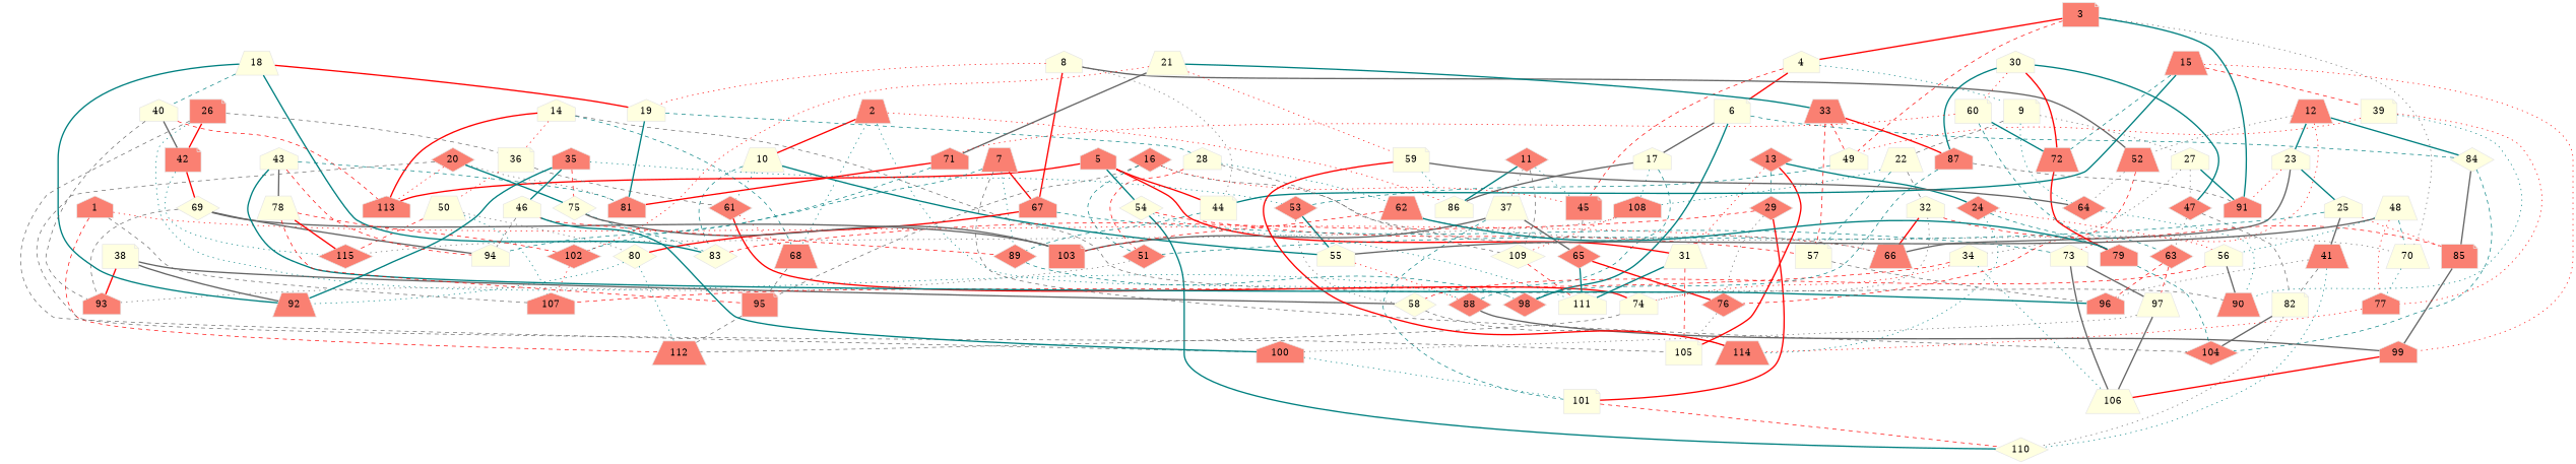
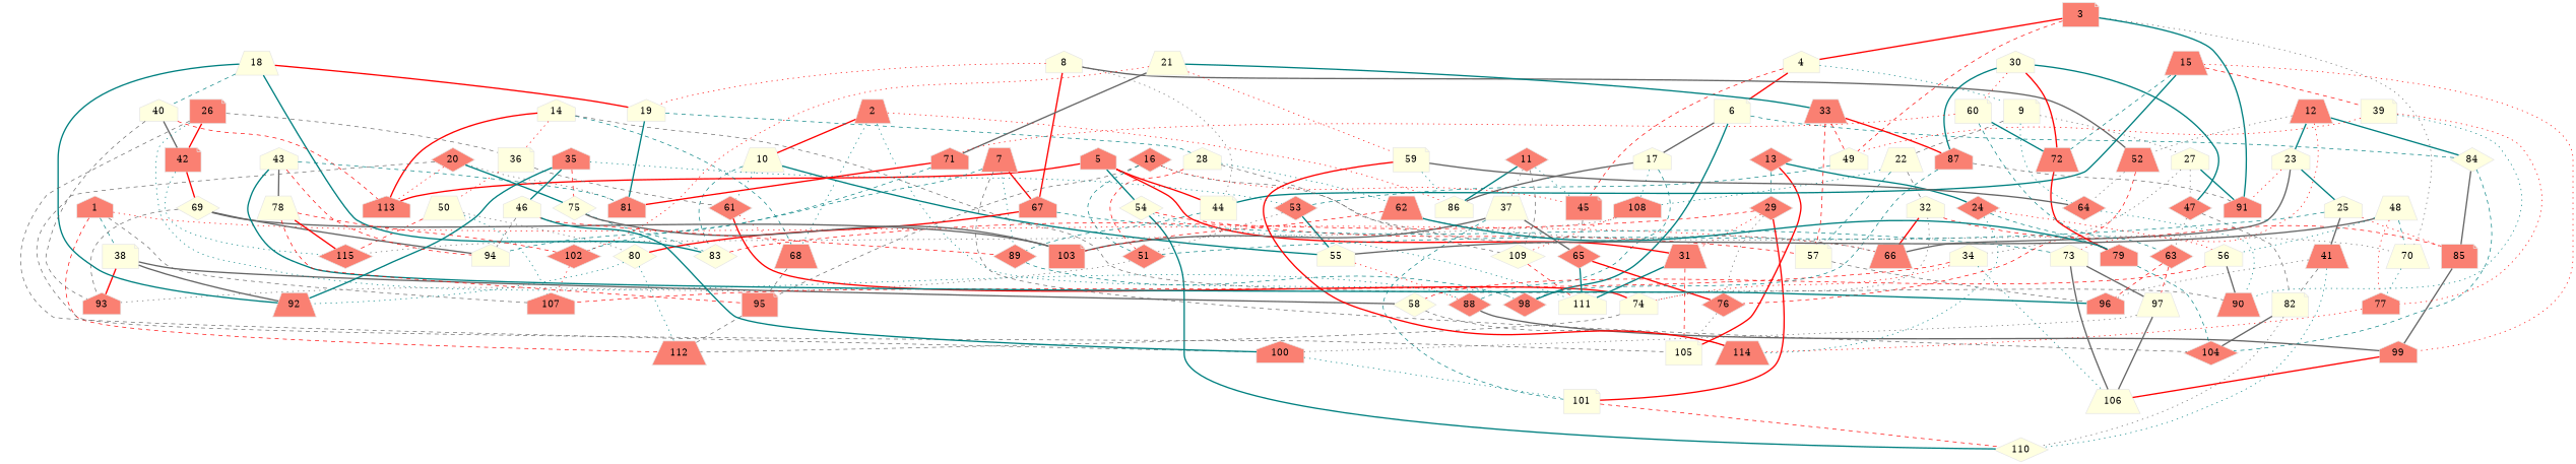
  graph {
    node [color=gray90 fillcolor=salmon shape=house style=filled]
    edge [color=teal style=bold]
    38 [fillcolor=lightyellow shape=note]
    1
    66 [shape=trapezium]
    107
    112 [shape=trapezium]
    92 [shape=trapezium]
    58 [fillcolor=lightyellow shape=diamond]
    93
    2 [shape=trapezium]
    10 [fillcolor=lightyellow shape=trapezium]
    68 [shape=trapezium]
    86 [fillcolor=lightyellow]
    98 [shape=diamond]
    55 [fillcolor=lightyellow]
    61 [shape=diamond]
    83 [fillcolor=lightyellow shape=diamond]
    95 [shape=note]
    3 [shape=note]
    4 [fillcolor=lightyellow]
    49 [fillcolor=lightyellow]
    70 [fillcolor=lightyellow shape=trapezium]
    91
    6 [fillcolor=lightyellow shape=note]
    9 [fillcolor=lightyellow shape=note]
    45 [shape=note]
    53 [shape=diamond]
    77
    17 [fillcolor=lightyellow]
    84 [fillcolor=lightyellow shape=diamond]
    22 [fillcolor=lightyellow shape=trapezium]
    27 [fillcolor=lightyellow]
    64 [shape=diamond]
    65 [shape=diamond]
-   31 [fillcolor=lightyellow shape=trapezium]
+   31 [shape=trapezium]
    5
    44 [fillcolor=lightyellow shape=note]
    54 [fillcolor=lightyellow shape=diamond]
    113
    105 [fillcolor=lightyellow shape=note]
    111 [fillcolor=lightyellow]
    89 [shape=diamond]
    57 [fillcolor=lightyellow shape=note]
    110 [fillcolor=lightyellow shape=diamond]
    88 [shape=diamond]
    108
    104 [shape=diamond]
    85 [shape=note]
    7 [shape=trapezium]
    67
    102 [shape=diamond]
    73 [fillcolor=lightyellow]
    80 [fillcolor=lightyellow shape=diamond]
    8 [fillcolor=lightyellow]
    19 [fillcolor=lightyellow]
    52 [shape=trapezium]
    28 [fillcolor=lightyellow]
    81
    76 [shape=diamond]
    32 [fillcolor=lightyellow]
    34 [fillcolor=lightyellow]
    47 [shape=diamond]
    90 [shape=trapezium]
    74 [fillcolor=lightyellow]
    11 [shape=diamond]
    37 [fillcolor=lightyellow shape=trapezium]
    109 [fillcolor=lightyellow shape=diamond]
    101 [fillcolor=lightyellow shape=note]
    103 [shape=note]
    12 [shape=trapezium]
    23 [fillcolor=lightyellow]
    25 [fillcolor=lightyellow]
    106 [fillcolor=lightyellow shape=trapezium]
    97 [fillcolor=lightyellow shape=trapezium]
    13 [shape=diamond]
    24 [shape=diamond]
    29 [shape=diamond]
    56 [fillcolor=lightyellow]
    79
    114 [shape=trapezium]
    14 [fillcolor=lightyellow]
    36 [fillcolor=lightyellow shape=note]
    50 [fillcolor=lightyellow shape=trapezium]
    15 [shape=trapezium]
    39 [fillcolor=lightyellow shape=note]
    72 [shape=trapezium]
    99
    16 [shape=diamond]
    51 [shape=diamond]
    115 [shape=diamond]
    18 [fillcolor=lightyellow shape=trapezium]
    40 [fillcolor=lightyellow]
    42 [shape=note]
    62 [shape=trapezium]
    20 [shape=diamond]
    75 [fillcolor=lightyellow shape=diamond]
    21 [fillcolor=lightyellow shape=trapezium]
    33 [shape=trapezium]
    59 [fillcolor=lightyellow shape=note]
    71
    87
    94 [fillcolor=lightyellow]
    96
    41 [shape=trapezium]
    82 [fillcolor=lightyellow shape=note]
    26 [shape=note]
    100
    69 [fillcolor=lightyellow shape=diamond]
    63 [shape=diamond]
    30 [fillcolor=lightyellow]
    60 [fillcolor=lightyellow shape=note]
    35
    46 [fillcolor=lightyellow]
    43 [fillcolor=lightyellow]
    78 [fillcolor=lightyellow shape=trapezium]
    48 [fillcolor=lightyellow shape=trapezium]
    38 -- 92 [color=gray40]
    38 -- 58 [color=gray40]
    38 -- 93 [color=red]
+   1 -- 38 [style=dashed]
    1 -- 66 [color=red style=dotted]
    1 -- 107 [color=gray40 style=dashed]
    1 -- 112 [color=red style=dashed]
    58 -- 114 [color=gray40 style=dashed]
    2 -- 10 [color=red]
    2 -- 68 [style=dotted]
    2 -- 86 [color=red style=dotted]
    2 -- 98 [style=dotted]
    10 -- 55
    10 -- 61 [style=dotted]
    10 -- 83 [style=dashed]
    68 -- 95 [color=gray40 style=dashed]
    55 -- 88 [color=red style=dotted]
    61 -- 68 [color=red style=dotted]
    61 -- 74 [color=red]
    95 -- 112 [color=gray40 style=dashed]
    3 -- 4 [color=red]
    3 -- 49 [color=red style=dashed]
    3 -- 70 [color=gray40 style=dotted]
    3 -- 91
    4 -- 6 [color=red]
    4 -- 9 [style=dotted]
    4 -- 45 [color=red style=dashed]
    49 -- 53 [style=dashed]
    70 -- 77 [style=dotted]
    6 -- 98
    6 -- 17 [color=gray40]
    6 -- 84 [style=dashed]
    9 -- 22 [color=gray40 style=dashed]
    9 -- 27 [color=gray40 style=dotted]
    9 -- 64 [style=dotted]
    45 -- 65 [color=gray40 style=dashed]
-   53 -- 58 [color=gray40 style=dotted]
+   53 -- 51 [color=gray40 style=dotted]
    53 -- 55
    77 -- 114 [color=red style=dotted]
    17 -- 86 [color=gray40]
    17 -- 88 [style=dashed]
    17 -- 108 [style=dotted]
    84 -- 104 [style=dashed]
    84 -- 85 [color=gray40]
    22 -- 57 [style=dashed]
    22 -- 108 [style=dotted]
    22 -- 32 [color=gray40 style=dashed]
    27 -- 91
    27 -- 34 [color=gray40 style=dotted]
    27 -- 47 [color=gray40 style=dotted]
    64 -- 90 [style=dotted]
    65 -- 111
    65 -- 76 [color=red]
    31 -- 105 [color=red style=dashed]
    31 -- 111
    5 -- 31 [color=red]
    5 -- 44 [color=red]
    5 -- 54
    5 -- 113 [color=red]
    44 -- 89 [style=dashed]
    54 -- 111 [style=dotted]
    54 -- 57 [color=red style=dashed]
    54 -- 110
    89 -- 98 [style=dashed]
    57 -- 96 [color=gray40 style=dashed]
    88 -- 99 [color=gray40]
    108 -- 109 [color=red style=dotted]
    108 -- 115 [color=gray40 style=dotted]
    85 -- 99 [color=gray40]
    7 -- 89 [style=dotted]
    7 -- 104 [color=gray40 style=dashed]
    7 -- 67 [color=red]
    7 -- 102 [style=dashed]
    67 -- 73 [style=dashed]
    67 -- 80 [color=red]
    102 -- 107 [color=red style=dotted]
    73 -- 106 [color=gray40]
    73 -- 97 [color=gray40]
    80 -- 112 [style=dotted]
    80 -- 92 [style=dotted]
    8 -- 44 [color=gray40 style=dotted]
    8 -- 67 [color=red]
    8 -- 19 [color=red style=dotted]
    8 -- 52 [color=gray40]
    19 -- 28 [style=dashed]
    19 -- 81
    52 -- 64 [color=gray40 style=dotted]
    52 -- 76 [color=red style=dashed]
    28 -- 109 [color=gray40 style=dashed]
    28 -- 51 [color=red style=dashed]
    28 -- 62 [style=dotted]
    76 -- 105 [color=gray40 style=dotted]
    32 -- 66 [color=red]
    32 -- 85 [color=red style=dashed]
    32 -- 74 [color=gray40 style=dotted]
    34 -- 107 [color=red style=dashed]
    34 -- 74 [color=red style=dotted]
    34 -- 106 [style=dotted]
    47 -- 82 [color=gray40 style=dashed]
    47 -- 63 [color=gray40 style=dotted]
    74 -- 112 [color=gray40 style=dashed]
    11 -- 86
    11 -- 45 [style=dotted]
    11 -- 37 [color=gray40 style=dotted]
    11 -- 109 [color=gray40 style=dashed]
    37 -- 65 [color=gray40]
    37 -- 101 [style=dashed]
    37 -- 103 [color=gray40]
    109 -- 111 [color=red style=dashed]
    101 -- 110 [color=red style=dashed]
    12 -- 84
    12 -- 73 [color=red style=dotted]
    12 -- 52 [color=gray40 style=dotted]
    12 -- 23
    23 -- 66 [color=gray40]
    23 -- 91 [color=red style=dotted]
    23 -- 25
    25 -- 85 [color=red style=dotted]
    25 -- 51 [style=dashed]
    25 -- 41 [color=gray40]
    97 -- 106 [color=gray40]
    97 -- 100 [color=gray40 style=dotted]
-   13 -- 31 [color=red style=dotted]
+   29 -- 31 [color=red style=dotted]
    13 -- 105 [color=red]
    13 -- 24
    13 -- 29 [style=dashed]
    24 -- 56 [color=red style=dotted]
    24 -- 79 [style=dashed]
    24 -- 114 [style=dotted]
    29 -- 83 [color=red style=dashed]
    29 -- 76 [color=gray40 style=dotted]
    29 -- 101 [color=red]
    56 -- 58 [color=red style=dashed]
    56 -- 90 [color=gray40]
    79 -- 104 [style=dashed]
    14 -- 68 [style=dashed]
    14 -- 113 [color=red]
    14 -- 90 [color=gray40 style=dashed]
    14 -- 36 [color=red style=dotted]
    36 -- 61 [color=gray40 style=dashed]
    36 -- 50 [color=red style=dotted]
    50 -- 107 [style=dotted]
    50 -- 80 [color=gray40 style=dotted]
    50 -- 115 [color=red style=dashed]
    15 -- 44
    15 -- 39 [color=red style=dashed]
    15 -- 72 [style=dashed]
    15 -- 99 [color=red style=dotted]
    39 -- 49 [color=red style=dotted]
    39 -- 77 [color=red style=dotted]
    39 -- 90 [style=dotted]
    72 -- 79 [color=red]
    99 -- 106 [color=red]
    16 -- 66 [color=gray40 style=dashed]
    16 -- 95 [color=gray40 style=dashed]
    16 -- 45 [color=red style=dotted]
    16 -- 51 [style=dashed]
    51 -- 93 [color=gray40 style=dotted]
    18 -- 92
    18 -- 83
    18 -- 19 [color=red]
    18 -- 40 [style=dashed]
    40 -- 93 [color=gray40 style=dashed]
    40 -- 113 [color=red style=dashed]
    40 -- 42 [color=gray40]
    42 -- 115 [style=dotted]
    42 -- 69 [color=red]
    62 -- 70 [color=gray40 style=dotted]
    62 -- 103 [color=red style=dashed]
    62 -- 79
    20 -- 113 [color=red style=dotted]
    20 -- 105 [color=gray40 style=dashed]
    20 -- 81 [color=gray40 style=dotted]
    20 -- 75
    75 -- 83 [style=dashed]
    75 -- 103 [color=gray40]
    21 -- 102 [color=red style=dotted]
    21 -- 33
    21 -- 59 [color=red style=dotted]
    21 -- 71 [color=gray40]
    33 -- 49 [color=red style=dashed]
    33 -- 57 [color=red style=dashed]
    33 -- 87 [color=red]
    59 -- 86 [style=dotted]
    59 -- 64 [color=gray40]
    59 -- 114 [color=red]
    71 -- 81 [color=red]
    71 -- 94 [style=dashed]
    87 -- 98 [style=dashed]
    87 -- 91 [color=gray40 style=dashed]
    41 -- 110 [style=dotted]
    41 -- 96 [color=gray40 style=dotted]
    41 -- 82 [color=gray40 style=dashed]
    82 -- 110 [color=gray40 style=dotted]
    82 -- 104 [color=gray40]
    26 -- 88 [style=dotted]
    26 -- 36 [color=gray40 style=dashed]
    26 -- 42 [color=red]
    26 -- 100 [color=gray40 style=dashed]
    100 -- 101 [style=dotted]
    69 -- 93 [color=gray40 style=dashed]
    69 -- 103 [color=gray40]
    69 -- 94 [color=gray40]
    63 -- 97 [color=red style=dashed]
    63 -- 96 [color=red style=dashed]
    30 -- 47
    30 -- 72 [color=red]
    30 -- 87
    30 -- 60 [color=red style=dotted]
    60 -- 72
    60 -- 71 [color=red style=dotted]
    60 -- 63 [style=dashed]
    35 -- 92
    35 -- 53 [style=dotted]
    35 -- 75 [color=red style=dashed]
    35 -- 46
    46 -- 89 [color=red style=dashed]
    46 -- 94 [color=gray40 style=dashed]
    46 -- 100
    43 -- 81 [style=dashed]
    43 -- 94 [color=red style=dashed]
    43 -- 96
    43 -- 78 [color=gray40]
    78 -- 95 [color=red style=dashed]
    78 -- 102 [color=red style=dashed]
    78 -- 115 [color=red]
    48 -- 55 [color=gray40]
    48 -- 70 [style=dashed]
    48 -- 77 [color=red style=dotted]
    48 -- 56 [style=dotted]
  }
